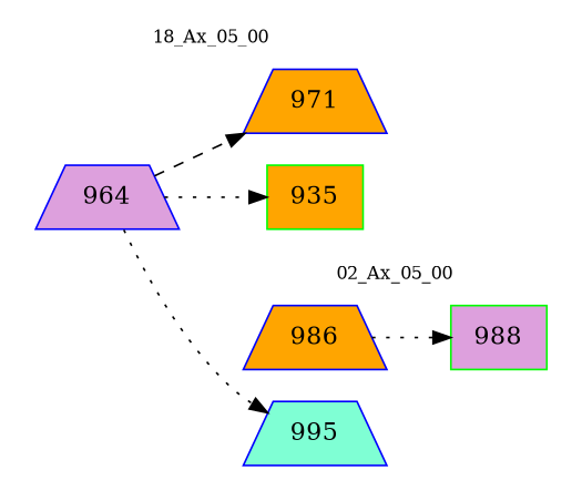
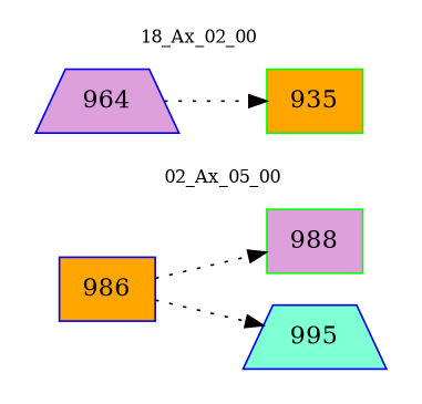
  digraph {
    rankdir=LR
    node [color=blue fillcolor=orange shape=trapezium style=filled]
    edge [color=black style=dotted]
-   n1 [label=986]
+   n1 [label=986 shape=box]
    n2 [fillcolor=aquamarine label=995]
    n3 [color=green fillcolor=plum label=988 shape=box]
    n4 [fillcolor=plum label=964]
    n5 [color=green label=935 shape=box]
-   n6 [label=971]
    subgraph cluster_1 {
      color=white
      fontsize=10
      label="02_Ax_05_00"
      n1
      n2
      n3
    }
    subgraph cluster_2 {
      color=white
      fontsize=10
-     label="18_Ax_05_00"
+     label="18_Ax_02_00"
      n4
      n5
-     n6
    }
-   n4 -> n2
+   n1 -> n2
    n1 -> n3
    n4 -> n5
-   n4 -> n6 [style=dashed]
  }
